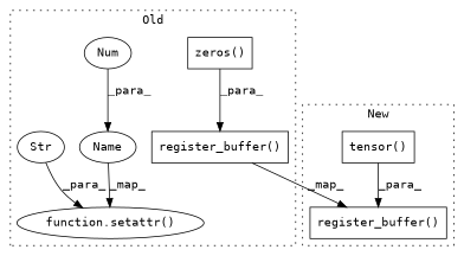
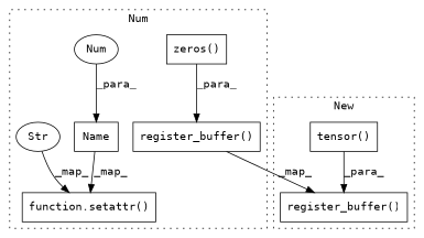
  digraph {
    fontname="DejaVu Sans Mono"
    node [a=75 fontname="DejaVu Sans Mono" l="23,1" shape=box]
    edge [fontname="DejaVu Sans Mono"]
    n1 [l="12,57" label="zeros()" s="3326,3345"]
    n2 [a=76 l=1 label=Num s=3341 shape=ellipse]
    n3 [label="register_buffer()" s="3294,3402"]
-   n4 [l="8,1" label="function.setattr()" s="3412,3454" shape=ellipse]
+   n4 [l="8,1" label="function.setattr()" s="3412,3454"]
    n5 [a=66 l=12 label=Str s=3428 shape=ellipse]
-   n6 [a=87 l=6 label=Name s=3420 shape=ellipse]
+   n6 [a=87 l=6 label=Name s=3420]
    n7 [l="13,1" label="tensor()" s="3026,3050"]
    n8 [label="register_buffer()" s="3139,3213"]
    subgraph cluster_1 {
-     label=Old
+     label=Num
      style=dotted
      n1
      n2
      n3
      n4
      n5
      n6
    }
    subgraph cluster_2 {
      label=New
      style=dotted
      n7
      n8
    }
    n1 -> n3 [label=_para_]
    n2 -> n6 [label=_para_]
    n3 -> n8 [label=_map_]
-   n5 -> n4 [label=_para_]
+   n5 -> n4 [label=_map_]
    n6 -> n4 [label=_map_]
    n7 -> n8 [label=_para_]
  }
